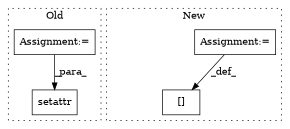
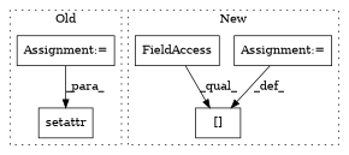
  digraph {
    node [a=7 l=1 shape=box]
    n1 [a=32 l="8,1" label=setattr s="891,943"]
    n2 [label="Assignment:=" s=849]
    n3 [a=2 l="15,1" label="[]" s="818,849"]
    n4 [label="Assignment:=" s=850]
+   n5 [a=22 l=14 label=FieldAccess s=818]
    subgraph cluster_1 {
      label=Old
      style=dotted
      n1
      n2
    }
    subgraph cluster_2 {
      label=New
      style=dotted
      n3
      n4
+     n5
    }
    n2 -> n1 [label=_para_]
    n4 -> n3 [label=_def_]
+   n5 -> n3 [label=_qual_]
  }
